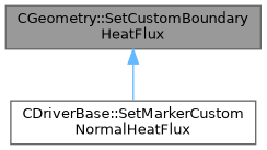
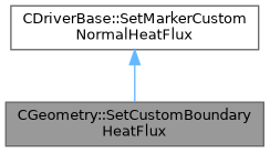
  digraph {
    rankdir=TB
    node [fontname=Helvetica fontsize=10 shape=box style=filled]
    n1 [color=gray40 fillcolor=grey60 fontcolor=black height=0.2 label="CGeometry::SetCustomBoundary\lHeatFlux" width=0.4]
    n2 [color=grey40 fillcolor=white height=0.2 label="CDriverBase::SetMarkerCustom\lNormalHeatFlux" width=0.4]
-   n1 -> n2 [color=steelblue1 dir=back fontname=Helvetica fontsize=10 labelfontname=Helvetica labelfontsize=10 style=solid]
+   n2 -> n1 [color=steelblue1 dir=back fontname=Helvetica fontsize=10 labelfontname=Helvetica labelfontsize=10 style=solid]
  }
